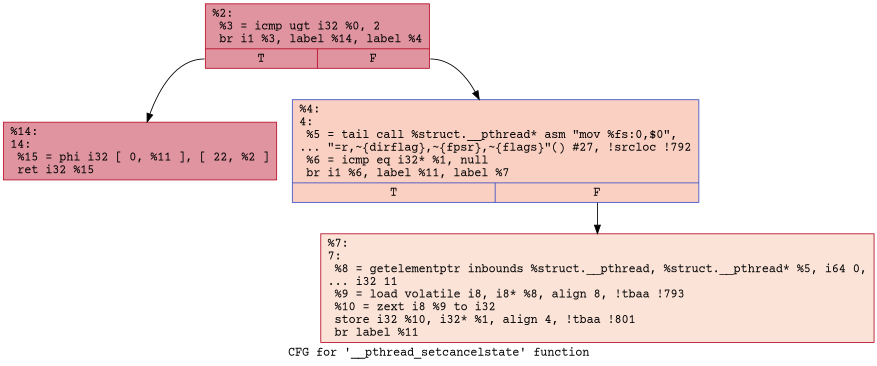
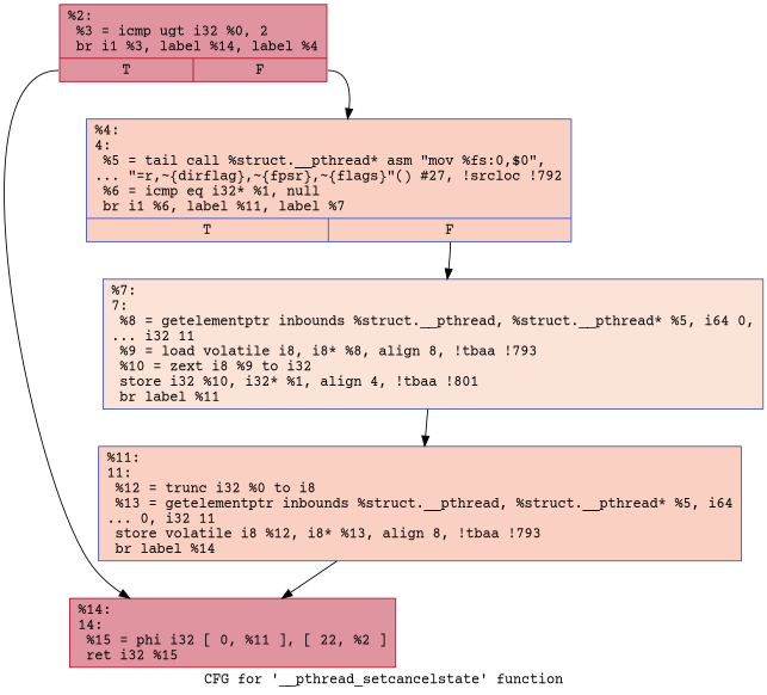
  digraph {
    fontname="Courier Prime"
    label="CFG for '__pthread_setcancelstate' function"
    node [color="#3d50c3ff" fillcolor="#b70d2870" fontname="Courier Prime" shape=record style=filled]
    edge [fontname="Courier Prime"]
    n1 [color="#b70d28ff" label="{%2:\l  %3 = icmp ugt i32 %0, 2\l  br i1 %3, label %14, label %4\l|{<s0>T|<s1>F}}"]
    n2 [color="#b70d28ff" label="{%14:\l14:                                               \l  %15 = phi i32 [ 0, %11 ], [ 22, %2 ]\l  ret i32 %15\l}"]
    n3 [fillcolor="#f3947570" label="{%4:\l4:                                                \l  %5 = tail call %struct.__pthread* asm \"mov %fs:0,$0\",\l... \"=r,~\{dirflag\},~\{fpsr\},~\{flags\}\"() #27, !srcloc !792\l  %6 = icmp eq i32* %1, null\l  br i1 %6, label %11, label %7\l|{<s0>T|<s1>F}}"]
-   n4 [color="#b70d28ff" fillcolor="#f6bfa670" label="{%7:\l7:                                                \l  %8 = getelementptr inbounds %struct.__pthread, %struct.__pthread* %5, i64 0,\l... i32 11\l  %9 = load volatile i8, i8* %8, align 8, !tbaa !793\l  %10 = zext i8 %9 to i32\l  store i32 %10, i32* %1, align 4, !tbaa !801\l  br label %11\l}"]
+   n4 [fillcolor="#f6bfa670" label="{%7:\l7:                                                \l  %8 = getelementptr inbounds %struct.__pthread, %struct.__pthread* %5, i64 0,\l... i32 11\l  %9 = load volatile i8, i8* %8, align 8, !tbaa !793\l  %10 = zext i8 %9 to i32\l  store i32 %10, i32* %1, align 4, !tbaa !801\l  br label %11\l}"]
+   n5 [fillcolor="#f3947570" label="{%11:\l11:                                               \l  %12 = trunc i32 %0 to i8\l  %13 = getelementptr inbounds %struct.__pthread, %struct.__pthread* %5, i64\l... 0, i32 11\l  store volatile i8 %12, i8* %13, align 8, !tbaa !793\l  br label %14\l}"]
    n1 -> n2 [tailport=s0]
    n1 -> n3 [tailport=s1]
    n3 -> n4 [tailport=s1]
+   n4 -> n5
+   n5 -> n2
  }
